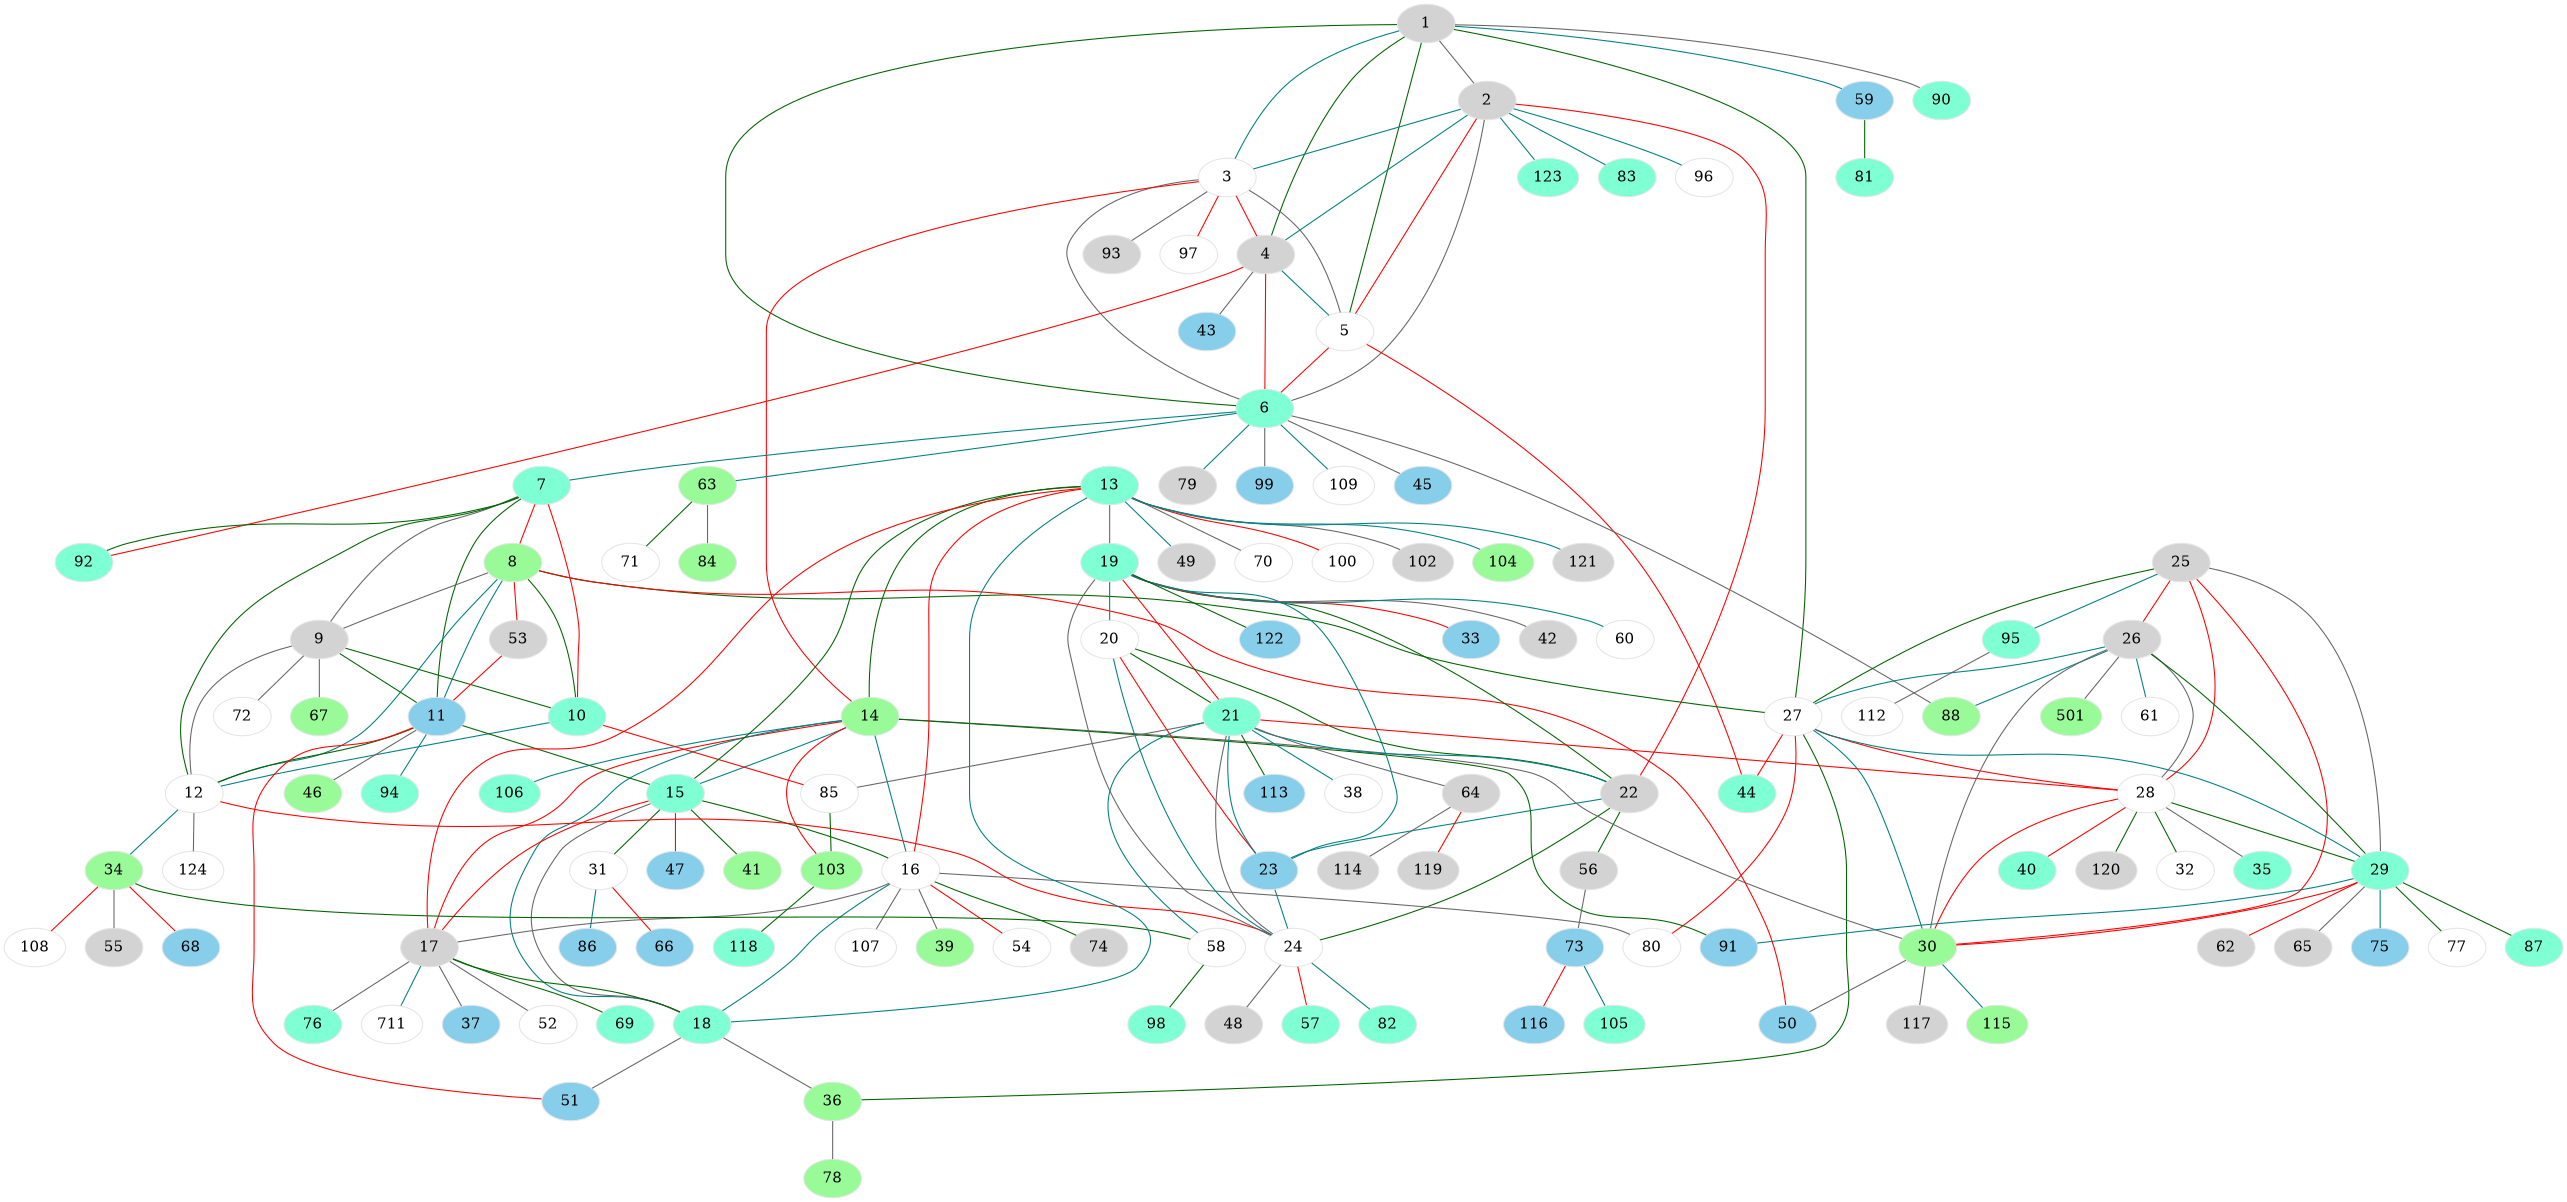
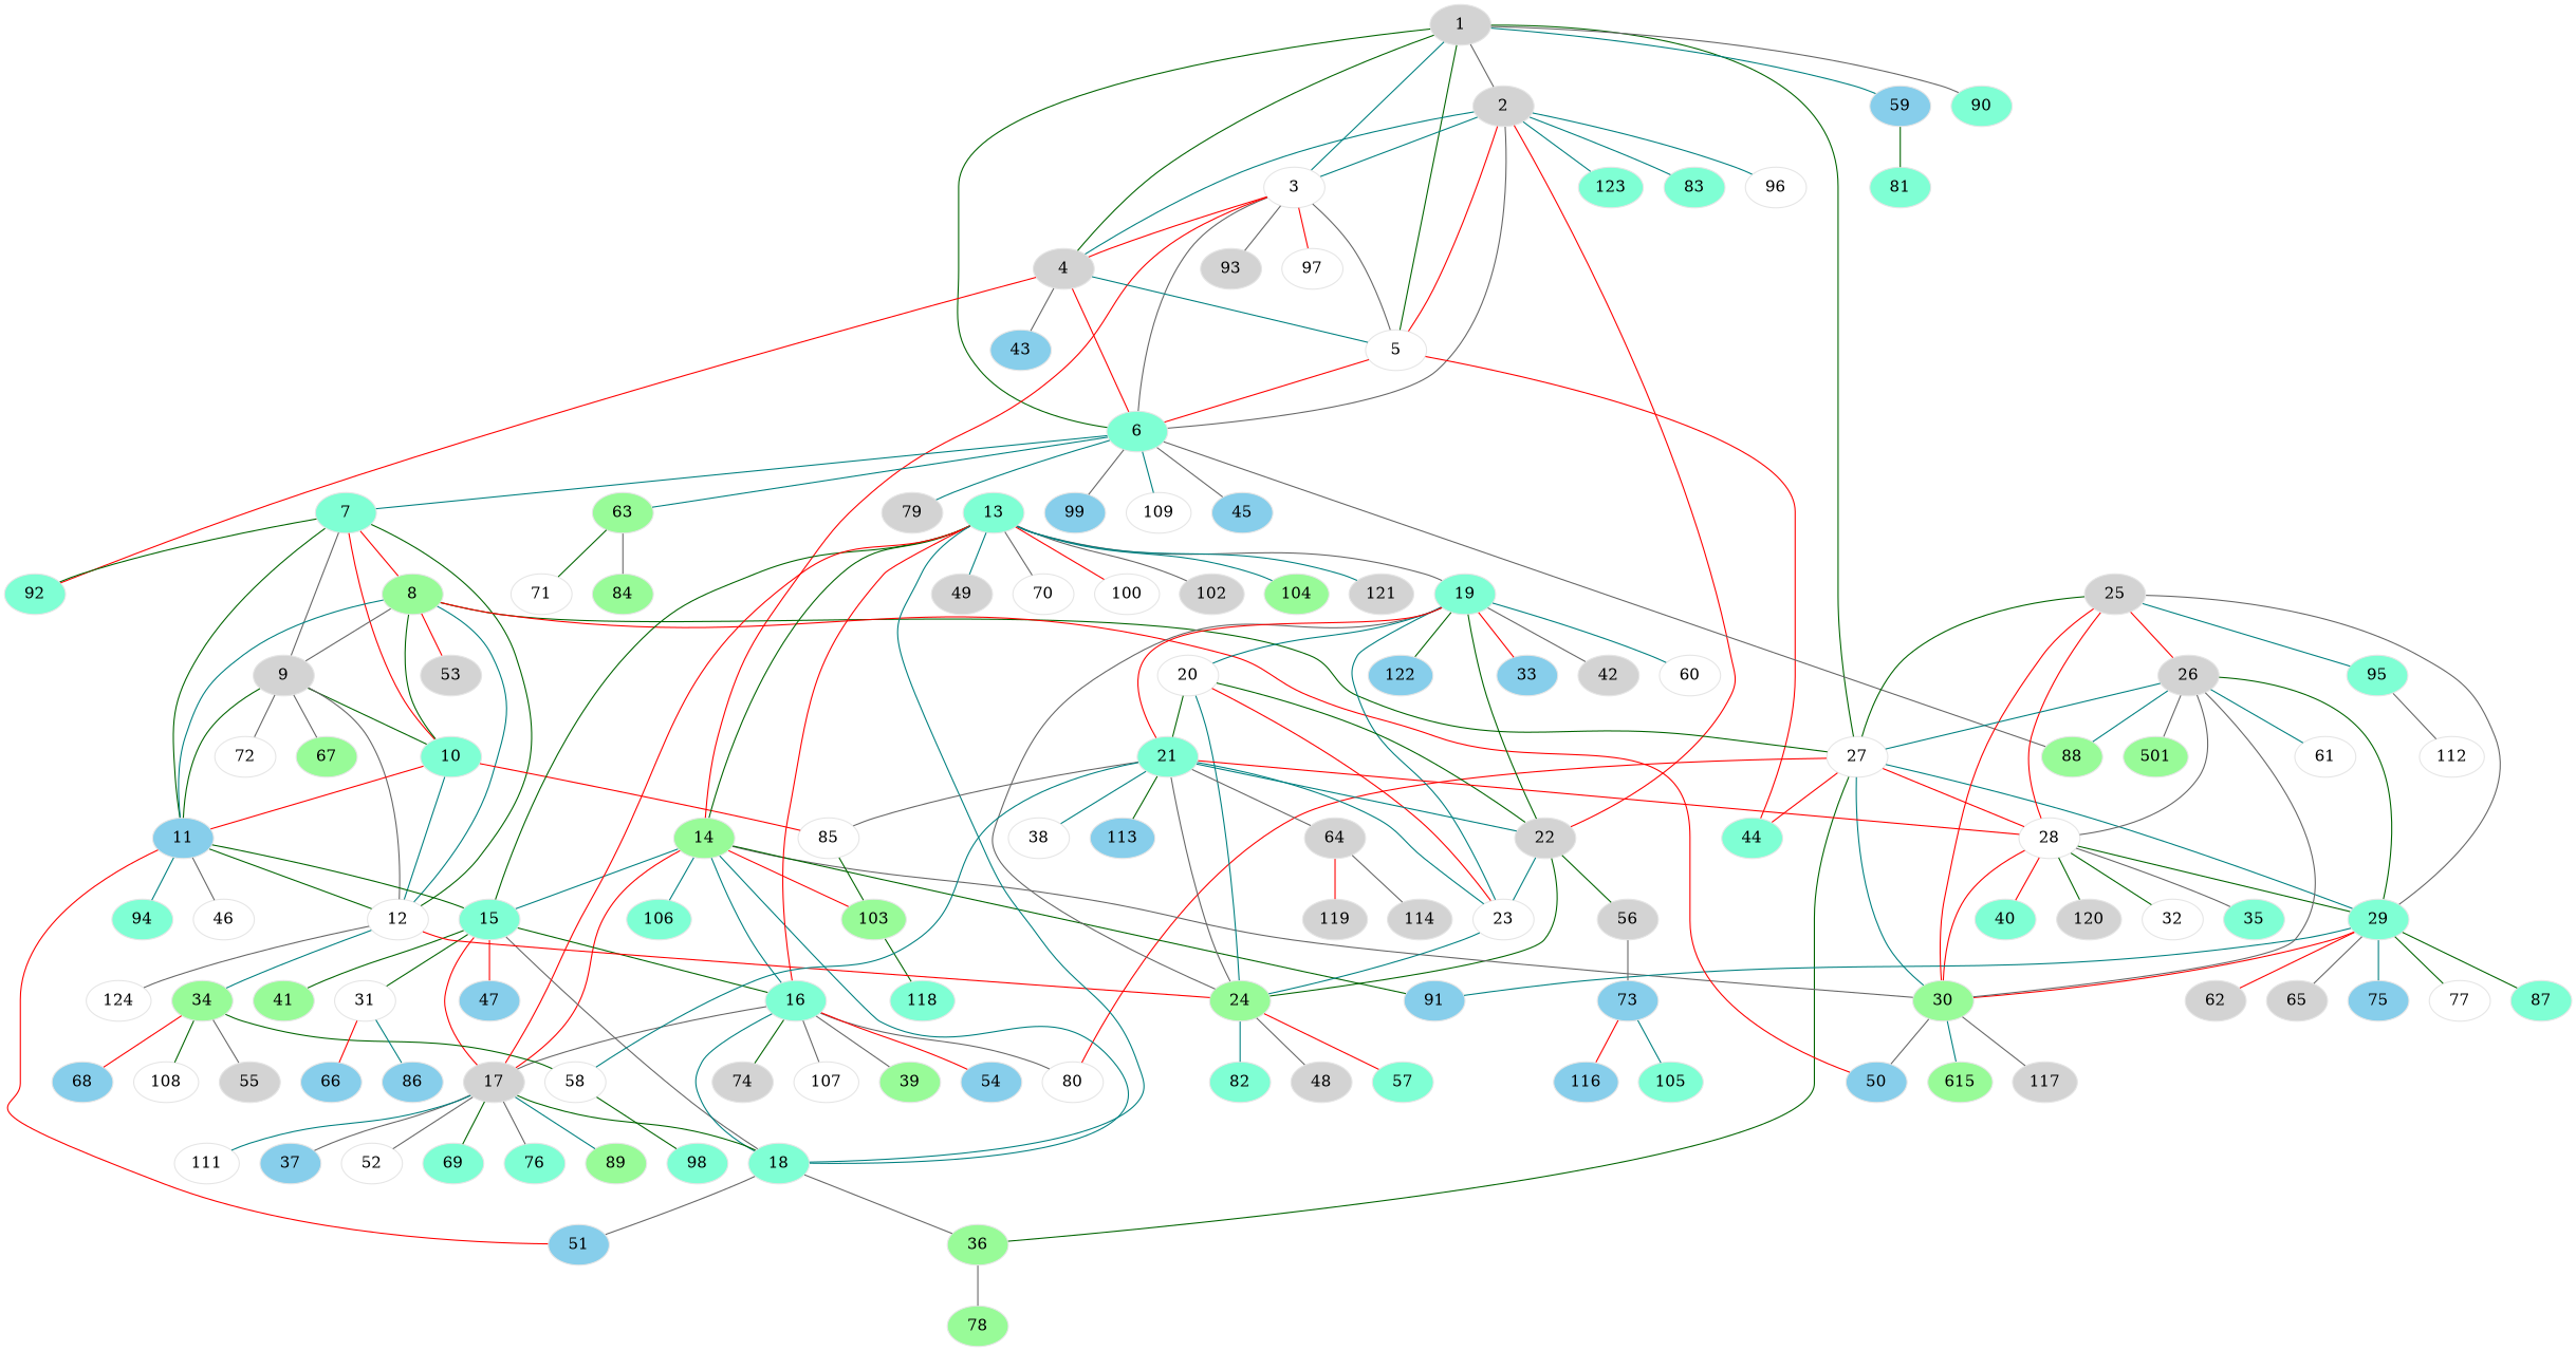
  graph {
    node [color=gray90 fillcolor=white style=filled]
    edge [color=gray40]
    1 [fillcolor=lightgrey]
    2 [fillcolor=lightgrey]
    3
    4 [fillcolor=lightgrey]
    5
    6 [fillcolor=aquamarine]
    27
    59 [fillcolor=skyblue]
    90 [fillcolor=aquamarine]
    22 [fillcolor=lightgrey]
    83 [fillcolor=aquamarine]
    96
    123 [fillcolor=aquamarine]
    14 [fillcolor=palegreen]
    93 [fillcolor=lightgrey]
    97
    43 [fillcolor=skyblue]
    92 [fillcolor=aquamarine]
    44 [fillcolor=aquamarine]
    7 [fillcolor=aquamarine]
    45 [fillcolor=skyblue]
    63 [fillcolor=palegreen]
    79 [fillcolor=lightgrey]
    88 [fillcolor=palegreen]
    99 [fillcolor=skyblue]
    109
    30 [fillcolor=palegreen]
    80
    36 [fillcolor=palegreen]
    28
    29 [fillcolor=aquamarine]
    81 [fillcolor=aquamarine]
-   24
-   23 [fillcolor=skyblue]
+   24 [fillcolor=palegreen]
+   23
    56 [fillcolor=lightgrey]
    15 [fillcolor=aquamarine]
-   16
+   16 [fillcolor=aquamarine]
    17 [fillcolor=lightgrey]
    18 [fillcolor=aquamarine]
    91 [fillcolor=skyblue]
    103 [fillcolor=palegreen]
    106 [fillcolor=aquamarine]
    8 [fillcolor=palegreen]
    9 [fillcolor=lightgrey]
    10 [fillcolor=aquamarine]
    11 [fillcolor=skyblue]
    12
    71
    84 [fillcolor=palegreen]
    50 [fillcolor=skyblue]
    53 [fillcolor=lightgrey]
    67 [fillcolor=palegreen]
    72
    85
-   46 [fillcolor=palegreen]
+   46
    51 [fillcolor=skyblue]
    94 [fillcolor=aquamarine]
    34 [fillcolor=palegreen]
    124
    31
    41 [fillcolor=palegreen]
    47 [fillcolor=skyblue]
    48 [fillcolor=lightgrey]
    57 [fillcolor=aquamarine]
    82 [fillcolor=aquamarine]
    58
    55 [fillcolor=lightgrey]
    68 [fillcolor=skyblue]
    108
    13 [fillcolor=aquamarine]
    19 [fillcolor=aquamarine]
    49 [fillcolor=lightgrey]
    70
    100
    102 [fillcolor=lightgrey]
    104 [fillcolor=palegreen]
    121 [fillcolor=lightgrey]
    39 [fillcolor=palegreen]
-   54
+   54 [fillcolor=skyblue]
    74 [fillcolor=lightgrey]
    107
    37 [fillcolor=skyblue]
    52
    69 [fillcolor=aquamarine]
    76 [fillcolor=aquamarine]
-   111 [label=711]
+   89 [fillcolor=palegreen]
+   111
    20
    21 [fillcolor=aquamarine]
    33 [fillcolor=skyblue]
    42 [fillcolor=lightgrey]
    60
    122 [fillcolor=skyblue]
-   115 [fillcolor=palegreen]
+   115 [fillcolor=palegreen label=615]
    117 [fillcolor=lightgrey]
    118 [fillcolor=aquamarine]
    66 [fillcolor=skyblue]
    86 [fillcolor=skyblue]
    78 [fillcolor=palegreen]
    38
    64 [fillcolor=lightgrey]
    113 [fillcolor=skyblue]
    32
    35 [fillcolor=aquamarine]
    40 [fillcolor=aquamarine]
    120 [fillcolor=lightgrey]
    98 [fillcolor=aquamarine]
    114 [fillcolor=lightgrey]
    119 [fillcolor=lightgrey]
    73 [fillcolor=skyblue]
    25 [fillcolor=lightgrey]
    26 [fillcolor=lightgrey]
    95 [fillcolor=aquamarine]
    61
    n115 [fillcolor=palegreen label=501]
    62 [fillcolor=lightgrey]
    65 [fillcolor=lightgrey]
    75 [fillcolor=skyblue]
    77
    87 [fillcolor=aquamarine]
    112
    105 [fillcolor=aquamarine]
    116 [fillcolor=skyblue]
    1 -- 2
    1 -- 3 [color=teal]
    1 -- 4 [color=darkgreen]
    1 -- 5 [color=darkgreen]
    1 -- 6 [color=darkgreen]
    1 -- 27 [color=darkgreen]
    1 -- 59 [color=teal]
    1 -- 90
    2 -- 3 [color=teal]
    2 -- 4 [color=teal]
    2 -- 5 [color=red]
    2 -- 6
    2 -- 22 [color=red]
    2 -- 83 [color=teal]
    2 -- 96 [color=teal]
    2 -- 123 [color=teal]
    3 -- 4 [color=red]
    3 -- 5
    3 -- 6
    3 -- 14 [color=red]
    3 -- 93
    3 -- 97 [color=red]
    4 -- 5 [color=teal]
    4 -- 6 [color=red]
    4 -- 43
    4 -- 92 [color=red]
    5 -- 6 [color=red]
    5 -- 44 [color=red]
    6 -- 7 [color=teal]
    6 -- 45
    6 -- 63 [color=teal]
    6 -- 79 [color=teal]
    6 -- 88
    6 -- 99
    6 -- 109 [color=teal]
    27 -- 44 [color=red]
    27 -- 30 [color=teal]
    27 -- 80 [color=red]
    27 -- 36 [color=darkgreen]
    27 -- 28 [color=red]
    27 -- 29 [color=teal]
    59 -- 81 [color=darkgreen]
    22 -- 24 [color=darkgreen]
    22 -- 23 [color=teal]
    22 -- 56 [color=darkgreen]
    14 -- 30
    14 -- 15 [color=teal]
    14 -- 16 [color=teal]
    14 -- 17 [color=red]
    14 -- 18 [color=teal]
    14 -- 91 [color=darkgreen]
    14 -- 103 [color=red]
    14 -- 106 [color=teal]
    7 -- 92 [color=darkgreen]
    7 -- 8 [color=red]
    7 -- 9
    7 -- 10 [color=red]
    7 -- 11 [color=darkgreen]
    7 -- 12 [color=darkgreen]
    63 -- 71 [color=darkgreen]
    63 -- 84
    30 -- 50
    30 -- 115 [color=teal]
    30 -- 117
    36 -- 78
    28 -- 30 [color=red]
    28 -- 29 [color=darkgreen]
    28 -- 32 [color=darkgreen]
    28 -- 35
    28 -- 40 [color=red]
    28 -- 120 [color=darkgreen]
    29 -- 30 [color=red]
    29 -- 91 [color=teal]
    29 -- 62 [color=red]
    29 -- 65
    29 -- 75 [color=teal]
    29 -- 77 [color=darkgreen]
    29 -- 87 [color=darkgreen]
    24 -- 48
    24 -- 57 [color=red]
    24 -- 82 [color=teal]
    23 -- 24 [color=teal]
    56 -- 73
    15 -- 16 [color=darkgreen]
    15 -- 17 [color=red]
    15 -- 18
    15 -- 31 [color=darkgreen]
    15 -- 41 [color=darkgreen]
    15 -- 47 [color=red]
    16 -- 80
    16 -- 17
    16 -- 18 [color=teal]
    16 -- 39
    16 -- 54 [color=red]
    16 -- 74 [color=darkgreen]
    16 -- 107
    17 -- 18 [color=darkgreen]
    17 -- 37
    17 -- 52
    17 -- 69 [color=darkgreen]
    17 -- 76
+   17 -- 89 [color=teal]
    17 -- 111 [color=teal]
    18 -- 36
    18 -- 51
    103 -- 118 [color=darkgreen]
    8 -- 27 [color=darkgreen]
    8 -- 9
    8 -- 10 [color=darkgreen]
    8 -- 11 [color=teal]
    8 -- 12 [color=teal]
    8 -- 50 [color=red]
    8 -- 53 [color=red]
    9 -- 10 [color=darkgreen]
    9 -- 11 [color=darkgreen]
    9 -- 12
    9 -- 67
    9 -- 72
-   53 -- 11 [color=red]
+   10 -- 11 [color=red]
    10 -- 12 [color=teal]
    10 -- 85 [color=red]
    11 -- 15 [color=darkgreen]
    11 -- 12 [color=darkgreen]
    11 -- 46
    11 -- 51 [color=red]
    11 -- 94 [color=teal]
    12 -- 24 [color=red]
    12 -- 34 [color=teal]
    12 -- 124
    85 -- 103 [color=darkgreen]
    34 -- 58 [color=darkgreen]
    34 -- 55
    34 -- 68 [color=red]
-   34 -- 108 [color=red]
+   34 -- 108 [color=darkgreen]
    31 -- 66 [color=red]
    31 -- 86 [color=teal]
    58 -- 98 [color=darkgreen]
    13 -- 14 [color=darkgreen]
    13 -- 15 [color=darkgreen]
    13 -- 16 [color=red]
    13 -- 17 [color=red]
    13 -- 18 [color=teal]
    13 -- 19
    13 -- 49 [color=teal]
    13 -- 70
    13 -- 100 [color=red]
    13 -- 102
    13 -- 104 [color=teal]
    13 -- 121 [color=teal]
    19 -- 22 [color=darkgreen]
    19 -- 24
    19 -- 23 [color=teal]
    19 -- 20 [color=teal]
    19 -- 21 [color=red]
    19 -- 33 [color=red]
    19 -- 42
    19 -- 60 [color=teal]
    19 -- 122 [color=darkgreen]
    20 -- 22 [color=darkgreen]
    20 -- 24 [color=teal]
    20 -- 23 [color=red]
    20 -- 21 [color=darkgreen]
    21 -- 22 [color=teal]
    21 -- 28 [color=red]
    21 -- 24
    21 -- 23 [color=teal]
    21 -- 85
    21 -- 58 [color=teal]
    21 -- 38 [color=teal]
    21 -- 64
    21 -- 113 [color=darkgreen]
    64 -- 114
    64 -- 119 [color=red]
    73 -- 105 [color=teal]
    73 -- 116 [color=red]
    25 -- 27 [color=darkgreen]
    25 -- 30 [color=red]
    25 -- 28 [color=red]
    25 -- 29
    25 -- 26 [color=red]
    25 -- 95 [color=teal]
    26 -- 27 [color=teal]
    26 -- 88 [color=teal]
    26 -- 30
    26 -- 28
    26 -- 29 [color=darkgreen]
    26 -- 61 [color=teal]
    26 -- n115
    95 -- 112
  }
